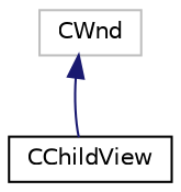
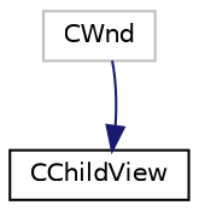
  digraph {
    rankdir=TB
    node [fillcolor=white fontname=Helvetica fontsize=10 shape=record style=filled]
    n1 [color=grey75 height=0.2 label=CWnd width=0.4]
    n2 [color=black height=0.2 label=CChildView width=0.4]
-   n1 -> n2 [color=midnightblue dir=back fontname=Helvetica fontsize=10 labelfontname=Helvetica labelfontsize=10 style=solid]
+   n2 -> n1 [color=midnightblue dir=back fontname=Helvetica fontsize=10 labelfontname=Helvetica labelfontsize=10 style=solid]
  }
